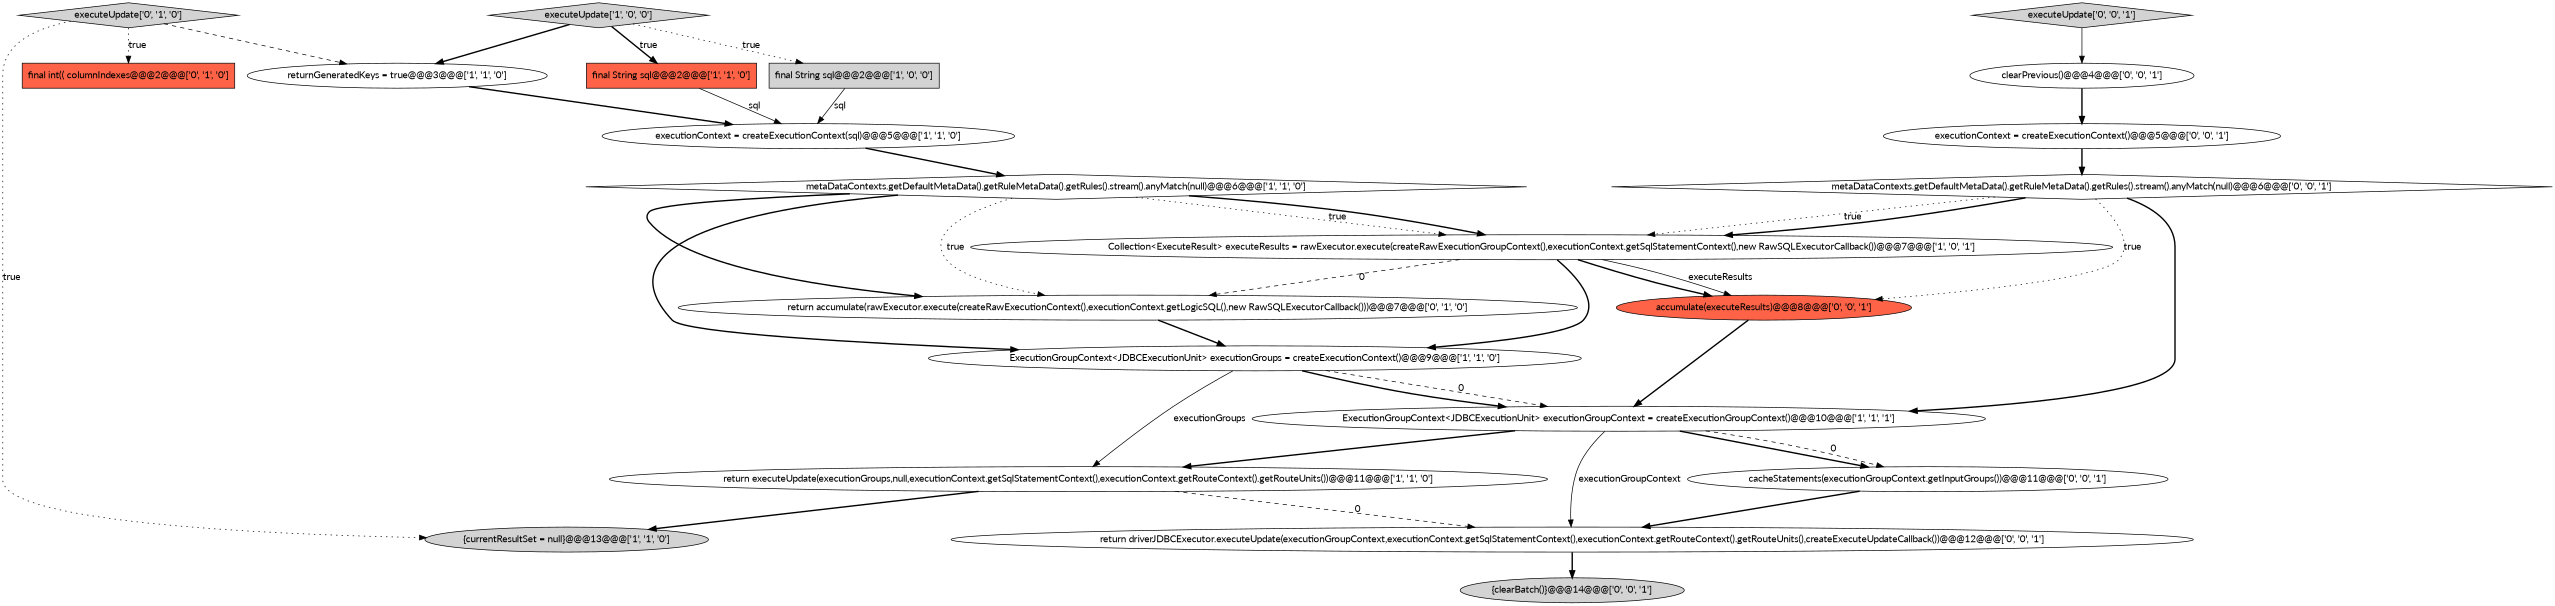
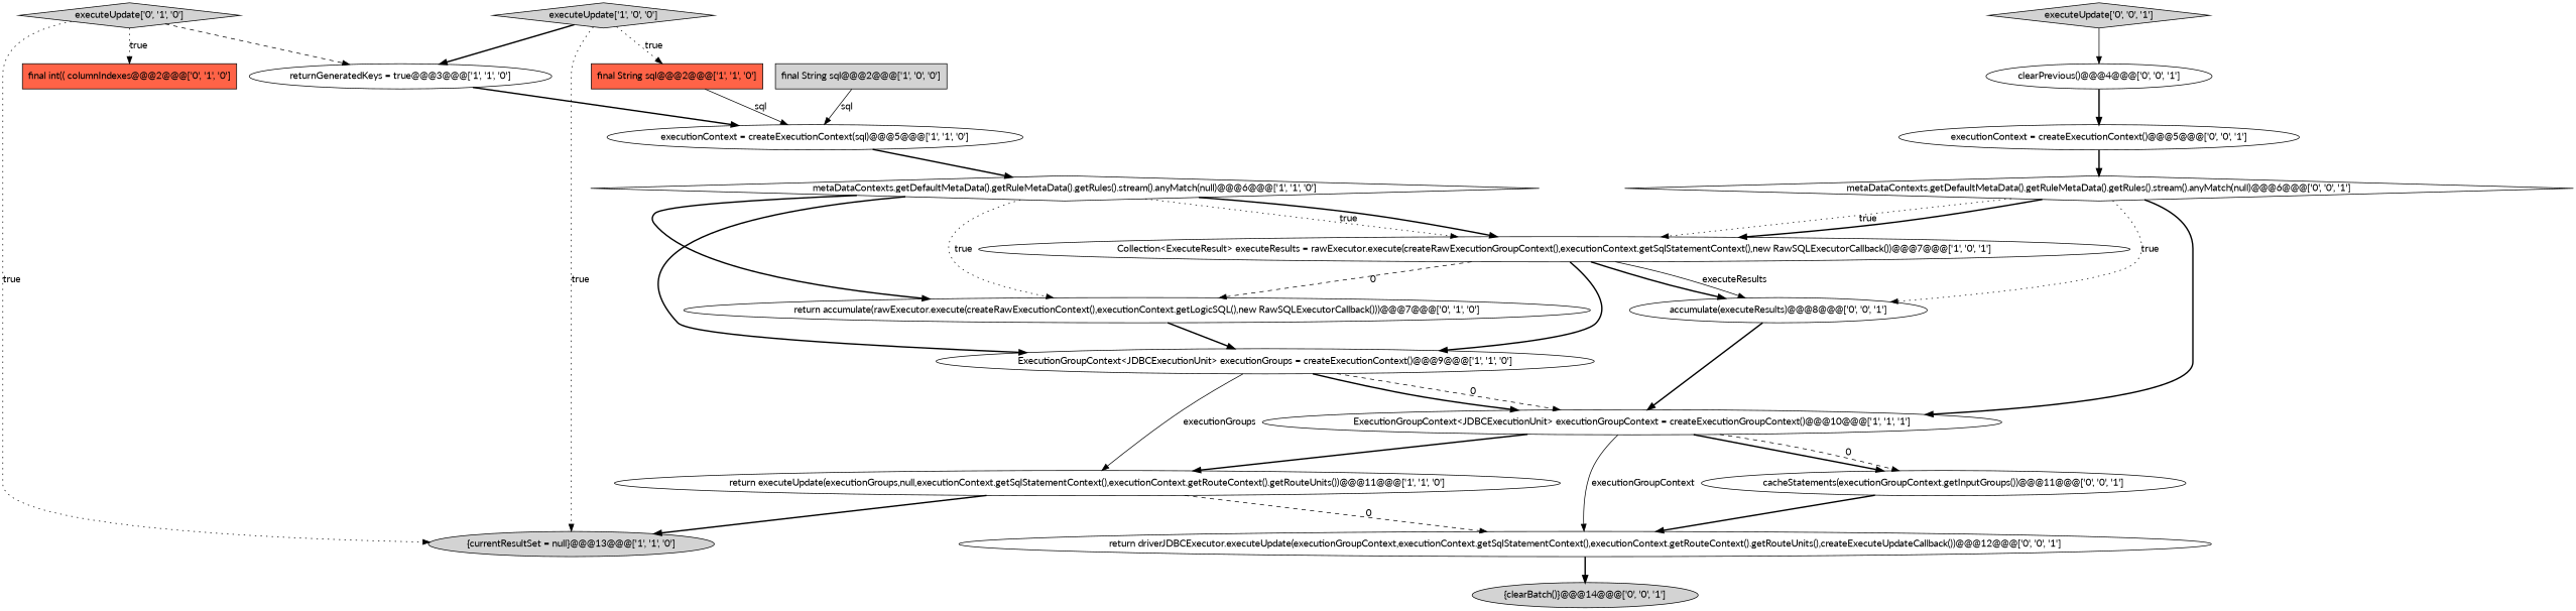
  digraph {
    fontname=Lato
    node [fillcolor=white fontname=Lato shape=ellipse style=filled]
    edge [fontname=Lato style=bold]
    n1 [label="executionContext = createExecutionContext(sql)@@@5@@@['1', '1', '0']"]
    n2 [label="metaDataContexts.getDefaultMetaData().getRuleMetaData().getRules().stream().anyMatch(null)@@@6@@@['1', '1', '0']" shape=diamond]
    n3 [label="Collection<ExecuteResult> executeResults = rawExecutor.execute(createRawExecutionGroupContext(),executionContext.getSqlStatementContext(),new RawSQLExecutorCallback())@@@7@@@['1', '0', '1']"]
    n4 [label="return accumulate(rawExecutor.execute(createRawExecutionContext(),executionContext.getLogicSQL(),new RawSQLExecutorCallback()))@@@7@@@['0', '1', '0']"]
    n5 [label="ExecutionGroupContext<JDBCExecutionUnit> executionGroups = createExecutionContext()@@@9@@@['1', '1', '0']"]
    n6 [fillcolor=lightgray label="executeUpdate['0', '1', '0']" shape=diamond]
    n7 [fillcolor=tomato label="final int(( columnIndexes@@@2@@@['0', '1', '0']" shape=box]
    n8 [label="returnGeneratedKeys = true@@@3@@@['1', '1', '0']"]
    n9 [fillcolor=lightgray label="{currentResultSet = null}@@@13@@@['1', '1', '0']"]
    n10 [fillcolor=tomato label="final String sql@@@2@@@['1', '1', '0']" shape=box]
-   n11 [fillcolor=tomato label="accumulate(executeResults)@@@8@@@['0', '0', '1']"]
+   n11 [label="accumulate(executeResults)@@@8@@@['0', '0', '1']"]
    n12 [label="ExecutionGroupContext<JDBCExecutionUnit> executionGroupContext = createExecutionGroupContext()@@@10@@@['1', '1', '1']"]
    n13 [label="return driverJDBCExecutor.executeUpdate(executionGroupContext,executionContext.getSqlStatementContext(),executionContext.getRouteContext().getRouteUnits(),createExecuteUpdateCallback())@@@12@@@['0', '0', '1']"]
    n14 [label="return executeUpdate(executionGroups,null,executionContext.getSqlStatementContext(),executionContext.getRouteContext().getRouteUnits())@@@11@@@['1', '1', '0']"]
    n15 [label="cacheStatements(executionGroupContext.getInputGroups())@@@11@@@['0', '0', '1']"]
    n16 [fillcolor=lightgray label="{clearBatch()}@@@14@@@['0', '0', '1']"]
    n17 [label="clearPrevious()@@@4@@@['0', '0', '1']"]
    n18 [label="executionContext = createExecutionContext()@@@5@@@['0', '0', '1']"]
    n19 [label="metaDataContexts.getDefaultMetaData().getRuleMetaData().getRules().stream().anyMatch(null)@@@6@@@['0', '0', '1']" shape=diamond]
    n20 [fillcolor=lightgray label="executeUpdate['1', '0', '0']" shape=diamond]
    n21 [fillcolor=lightgray label="final String sql@@@2@@@['1', '0', '0']" shape=box]
    n22 [fillcolor=lightgray label="executeUpdate['0', '0', '1']" shape=diamond]
    n1 -> n2
    n2 -> n3 [label=true style=dotted]
    n2 -> n3
    n2 -> n4 [label=true style=dotted]
    n2 -> n4
    n2 -> n5
    n3 -> n4 [label=0 style=dashed]
    n3 -> n5
    n3 -> n11 [label=executeResults style=solid]
    n3 -> n11
    n4 -> n5
    n5 -> n12 [label=0 style=dashed]
    n5 -> n12
    n5 -> n14 [label=executionGroups style=solid]
    n6 -> n7 [label=true style=dotted]
    n6 -> n8 [style=dashed]
    n6 -> n9 [label=true style=dotted]
    n8 -> n1
    n10 -> n1 [label=sql style=solid]
    n11 -> n12
    n12 -> n13 [label=executionGroupContext style=solid]
    n12 -> n14
    n12 -> n15
    n12 -> n15 [label=0 style=dashed]
    n13 -> n16
    n14 -> n9
    n14 -> n13 [label=0 style=dashed]
    n15 -> n13
    n17 -> n18
    n18 -> n19
    n19 -> n3 [label=true style=dotted]
    n19 -> n3
    n19 -> n11 [label=true style=dotted]
    n19 -> n12
    n20 -> n8
-   n20 -> n10 [label=true]
-   n20 -> n21 [label=true style=dotted]
+   n20 -> n10 [label=true style=dotted]
+   n20 -> n9 [label=true style=dotted]
    n21 -> n1 [label=sql style=solid]
    n22 -> n17 [style=solid]
  }
